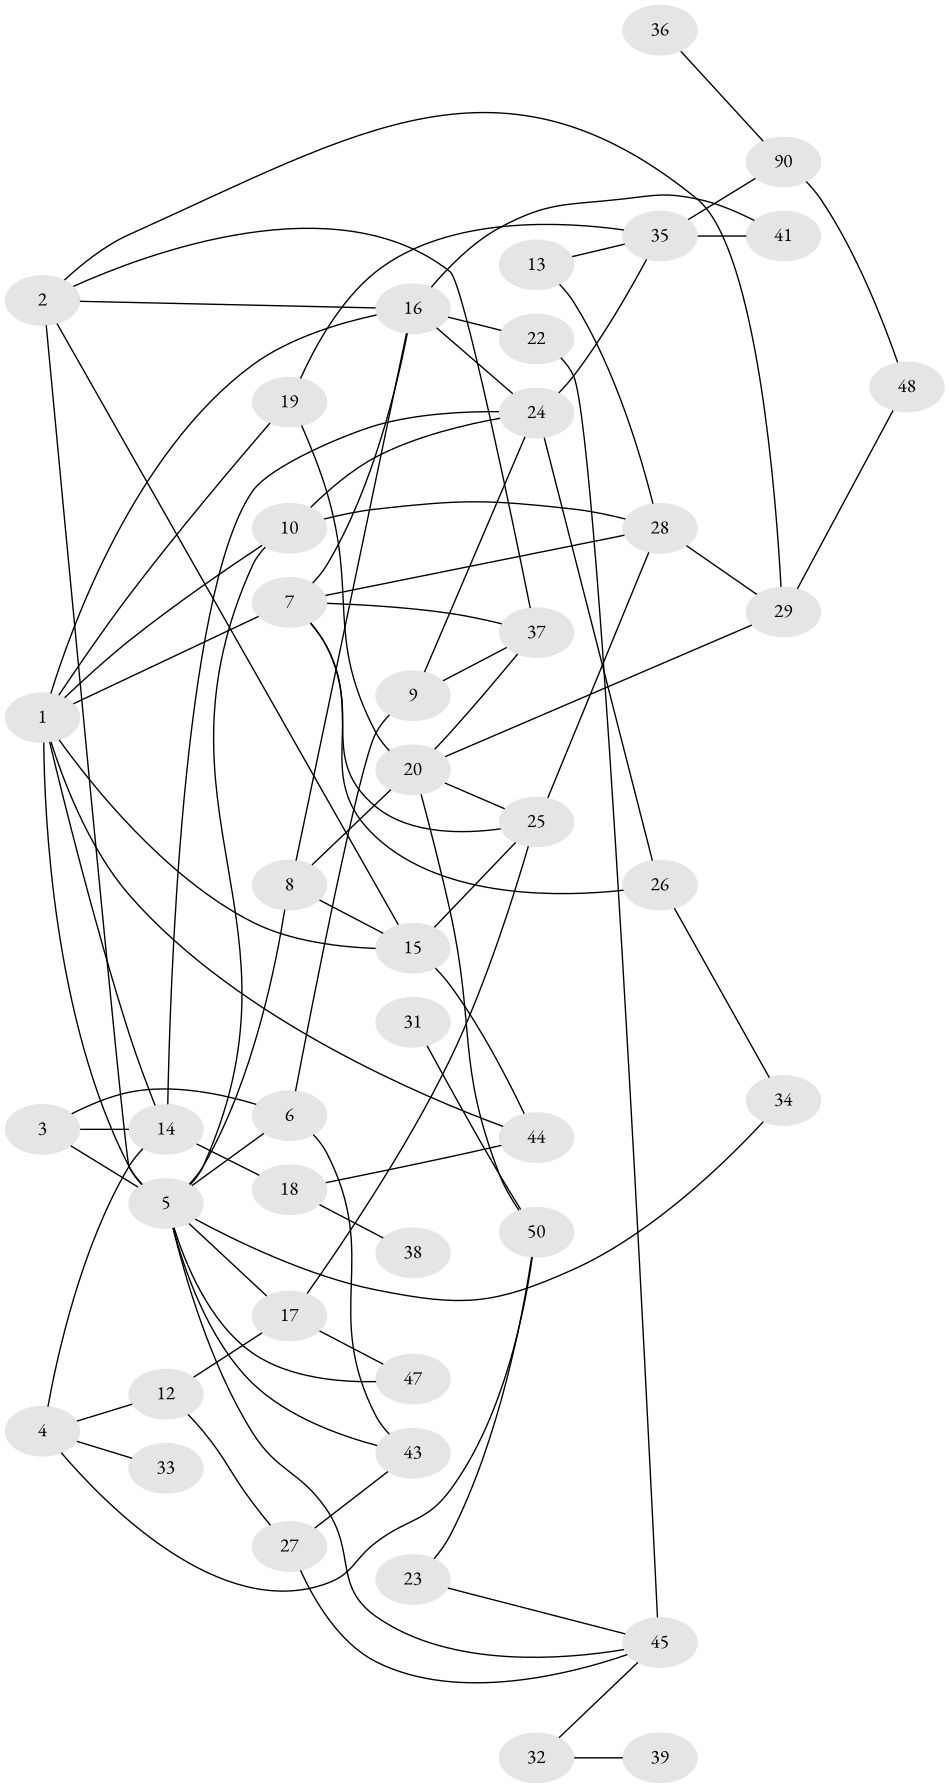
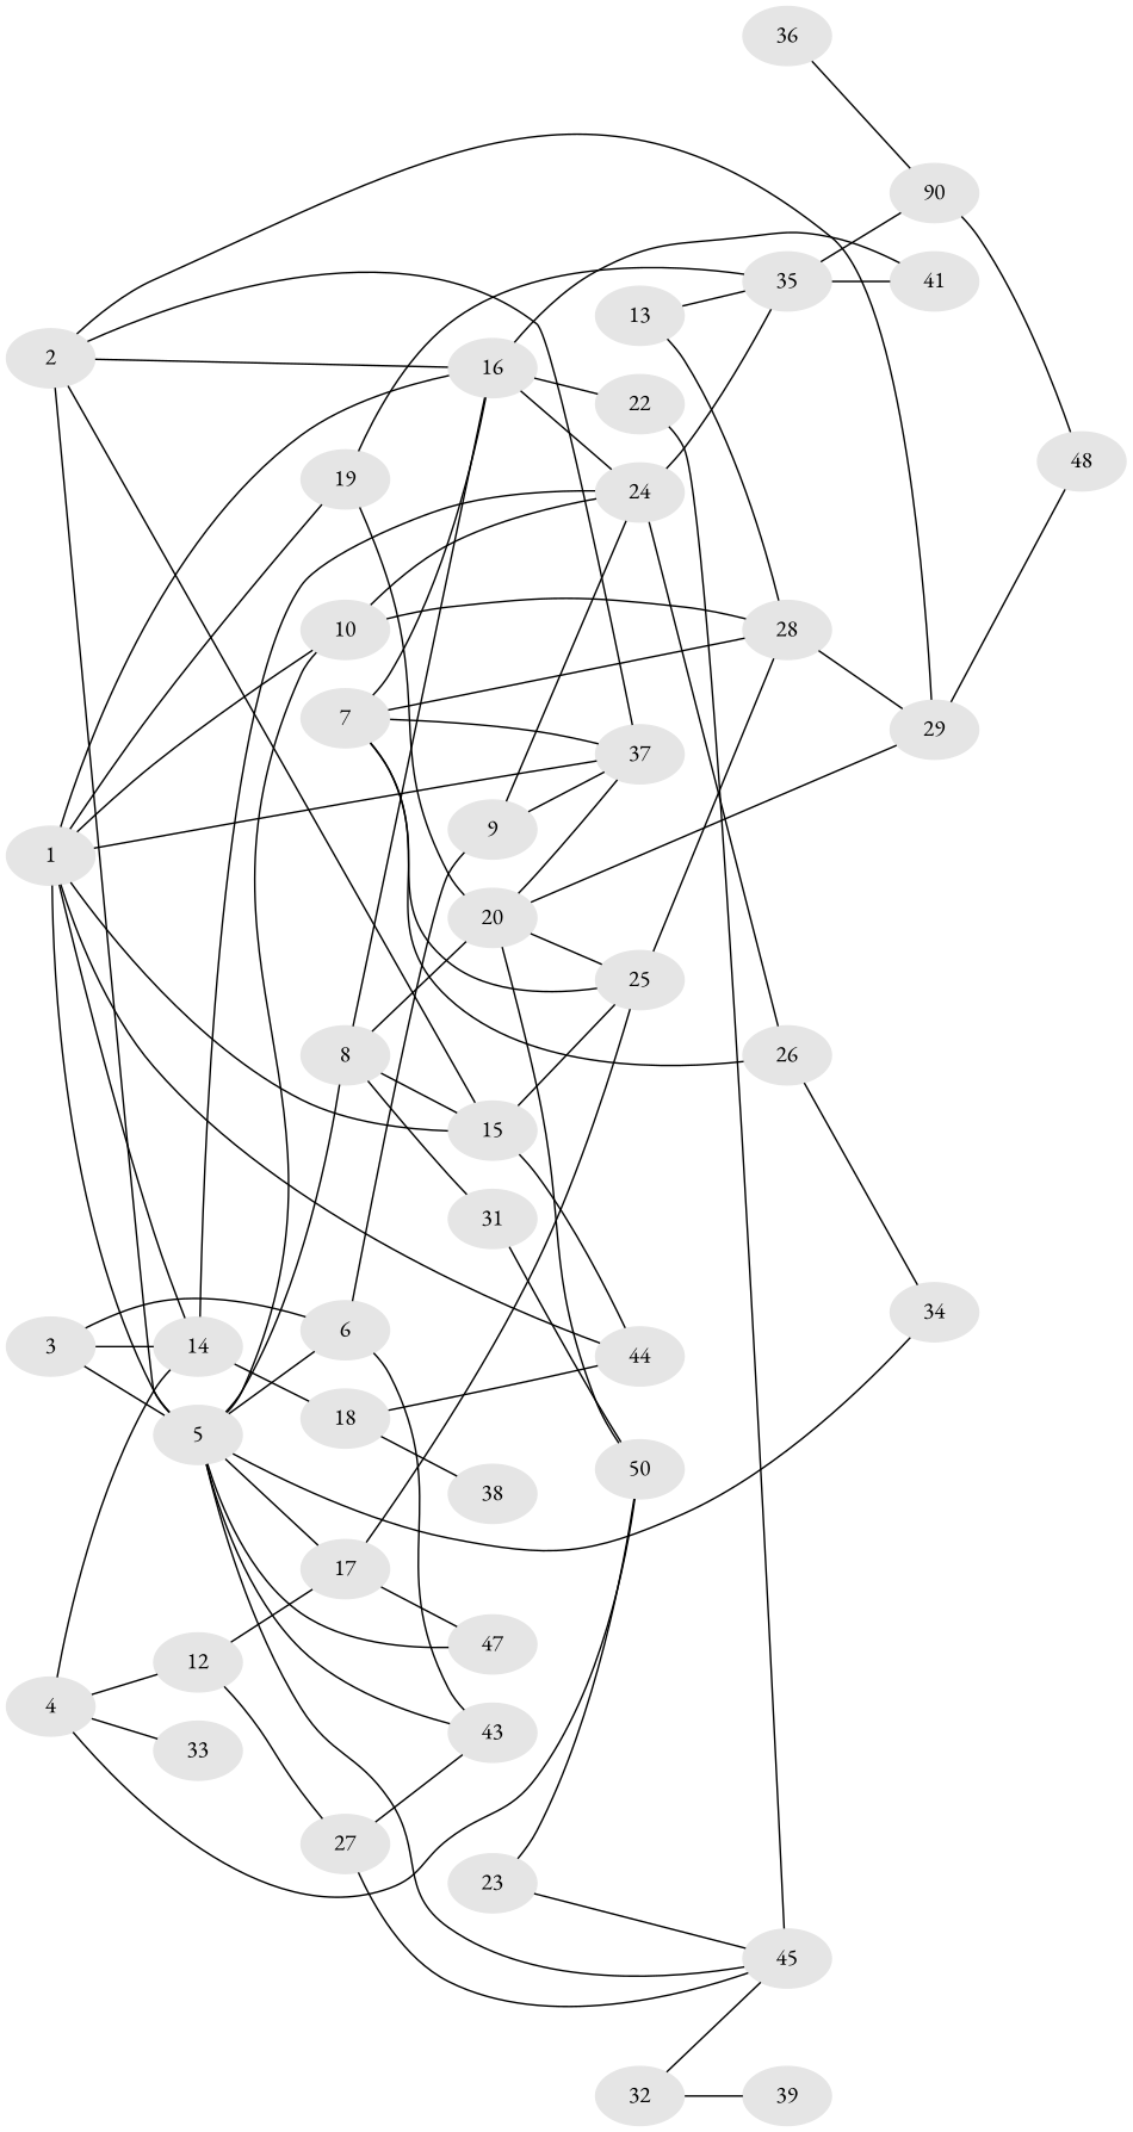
  graph {
    fontname="EB Garamond"
    rankdir=LR
    node [color=gray90 fontname="EB Garamond" style=filled]
    edge [fontname="EB Garamond" weight=1.0]
    1
    5
    7
    10
    14
    15
    16
    19
    44
    6
    8
    17
    34
    43
    45
    47
    37
    25
    26
    28
    24
    18
    22
    41
    20
    35
    2
    29
    48
    3
    9
    4
    12
    33
    50
    27
    31
    13
    n39 [label=90]
    38
    23
    32
    39
    36
    1 -- 5 [weight=2.0]
-   1 -- 7
+   1 -- 37
    1 -- 10 [weight=2.0]
    1 -- 14
    1 -- 15
    1 -- 16
    1 -- 19
    1 -- 44
    5 -- 10 [weight=2.0]
    5 -- 6 [weight=2.0]
    5 -- 8
    5 -- 17
    5 -- 34
    5 -- 43
    5 -- 45
    5 -- 47
    7 -- 16
    7 -- 37
    7 -- 25 [weight=2.0]
    7 -- 26 [weight=3.0]
    7 -- 28
    10 -- 28
    10 -- 24 [weight=2.0]
    14 -- 24
    14 -- 18
    15 -- 44
    15 -- 25
    16 -- 24
    16 -- 22
    16 -- 41
    19 -- 20
    19 -- 35
    6 -- 43
    6 -- 9
    8 -- 15
    8 -- 16
    8 -- 20
+   8 -- 31
    17 -- 47
    17 -- 25
    25 -- 28
    26 -- 34
    28 -- 29
    24 -- 26
    24 -- 35
    18 -- 44
    18 -- 38
    22 -- 45
    20 -- 37
    20 -- 25
    20 -- 29 [weight=3.0]
    20 -- 50
    35 -- 41
    35 -- n39
    2 -- 5 [weight=2.0]
    2 -- 15
    2 -- 16
    2 -- 37
    2 -- 29
    29 -- 48
    3 -- 5
    3 -- 14
    3 -- 6
    9 -- 37
    9 -- 24
    4 -- 14
    4 -- 12
    4 -- 33
    4 -- 50
    12 -- 17
    12 -- 27
    27 -- 43
    27 -- 45
    31 -- 50
    13 -- 28
    13 -- 35
    n39 -- 48
    23 -- 45
    23 -- 50
    32 -- 45
    32 -- 39
    36 -- n39
  }
